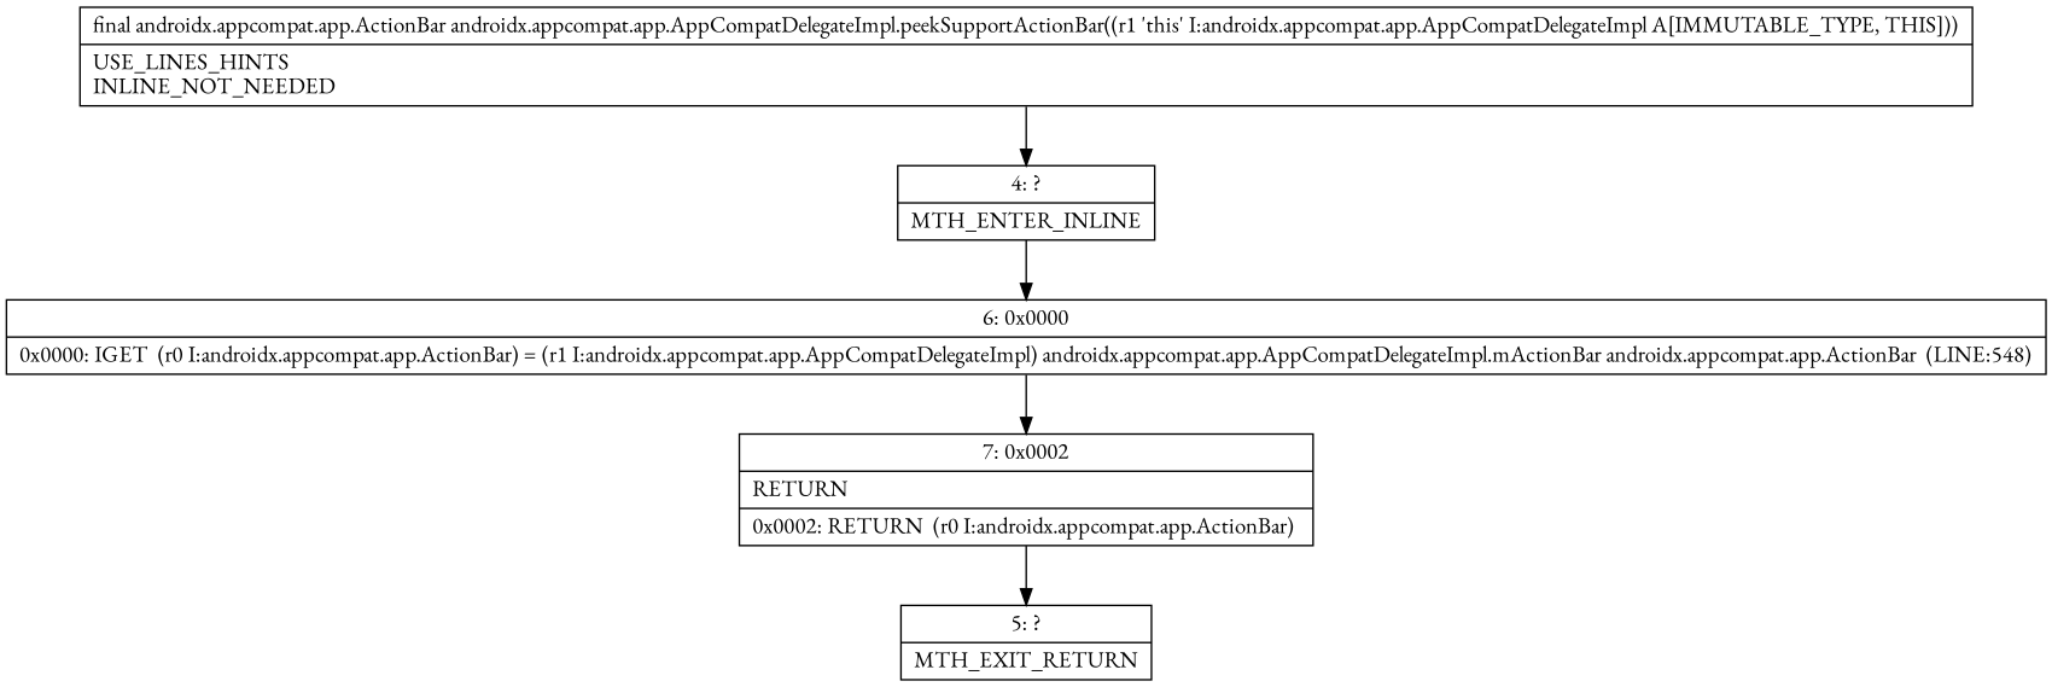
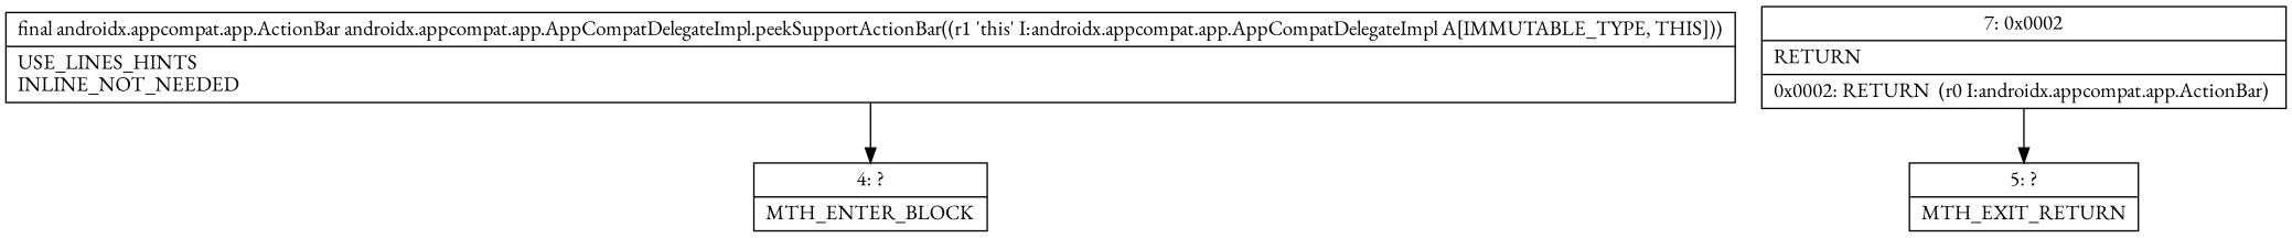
  digraph {
    fontname="EB Garamond"
    node [fontname="EB Garamond" shape=record]
    edge [fontname="EB Garamond"]
-   n1 [label="{4\:\ ?|MTH_ENTER_INLINE\l}"]
-   n2 [label="{6\:\ 0x0000|0x0000: IGET  (r0 I:androidx.appcompat.app.ActionBar) = (r1 I:androidx.appcompat.app.AppCompatDelegateImpl) androidx.appcompat.app.AppCompatDelegateImpl.mActionBar androidx.appcompat.app.ActionBar  (LINE:548)\l}"]
+   n1 [label="{4\:\ ?|MTH_ENTER_BLOCK\l}"]
    n3 [label="{7\:\ 0x0002|RETURN\l|0x0002: RETURN  (r0 I:androidx.appcompat.app.ActionBar) \l}"]
    n4 [label="{5\:\ ?|MTH_EXIT_RETURN\l}"]
    n5 [label="{final androidx.appcompat.app.ActionBar androidx.appcompat.app.AppCompatDelegateImpl.peekSupportActionBar((r1 'this' I:androidx.appcompat.app.AppCompatDelegateImpl A[IMMUTABLE_TYPE, THIS]))  | USE_LINES_HINTS\lINLINE_NOT_NEEDED\l}"]
-   n1 -> n2
-   n2 -> n3
    n3 -> n4
    n5 -> n1
  }
